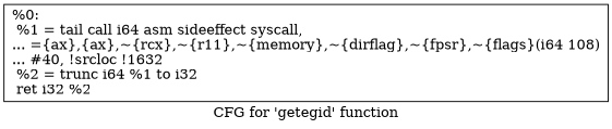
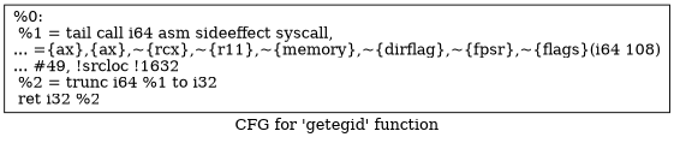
  digraph {
    label="CFG for 'getegid' function"
    rankdir=LR
-   n1 [label="{%0:\l  %1 = tail call i64 asm sideeffect syscall,\l... =\{ax\},\{ax\},~\{rcx\},~\{r11\},~\{memory\},~\{dirflag\},~\{fpsr\},~\{flags\}(i64 108)\l... #40, !srcloc !1632\l  %2 = trunc i64 %1 to i32\l  ret i32 %2\l}" shape=record]
+   n1 [label="{%0:\l  %1 = tail call i64 asm sideeffect syscall,\l... =\{ax\},\{ax\},~\{rcx\},~\{r11\},~\{memory\},~\{dirflag\},~\{fpsr\},~\{flags\}(i64 108)\l... #49, !srcloc !1632\l  %2 = trunc i64 %1 to i32\l  ret i32 %2\l}" shape=record]
  }
